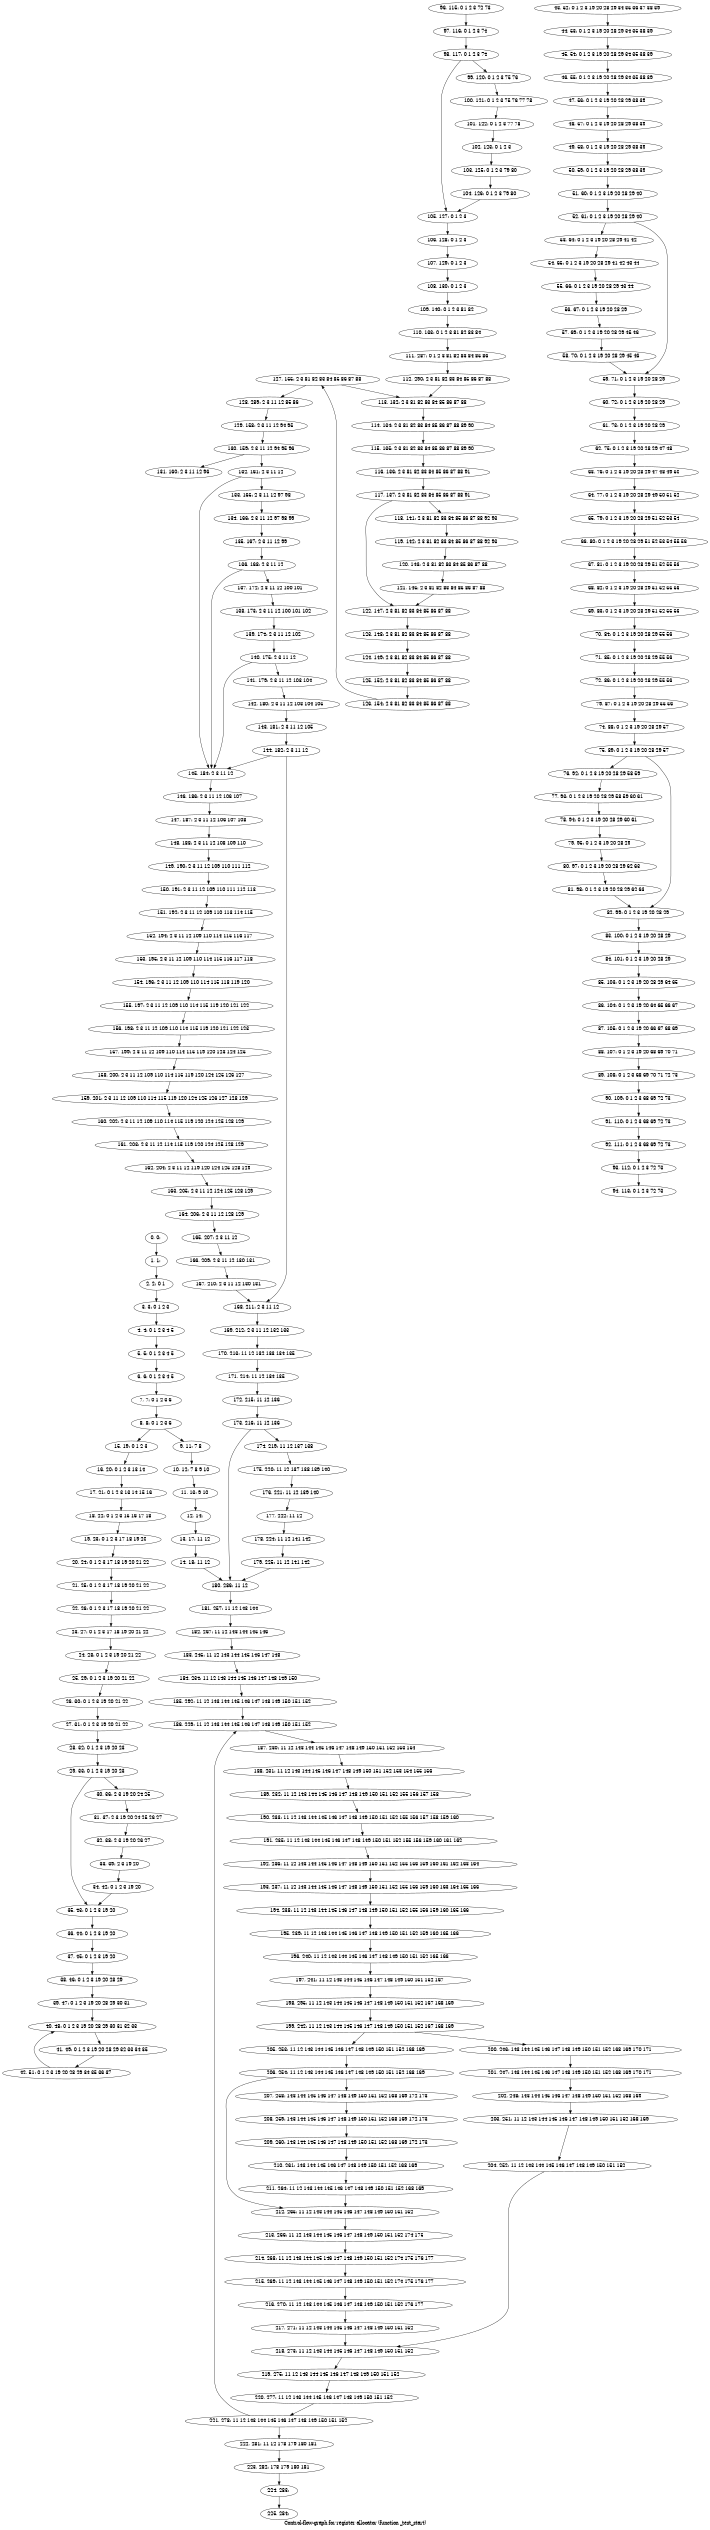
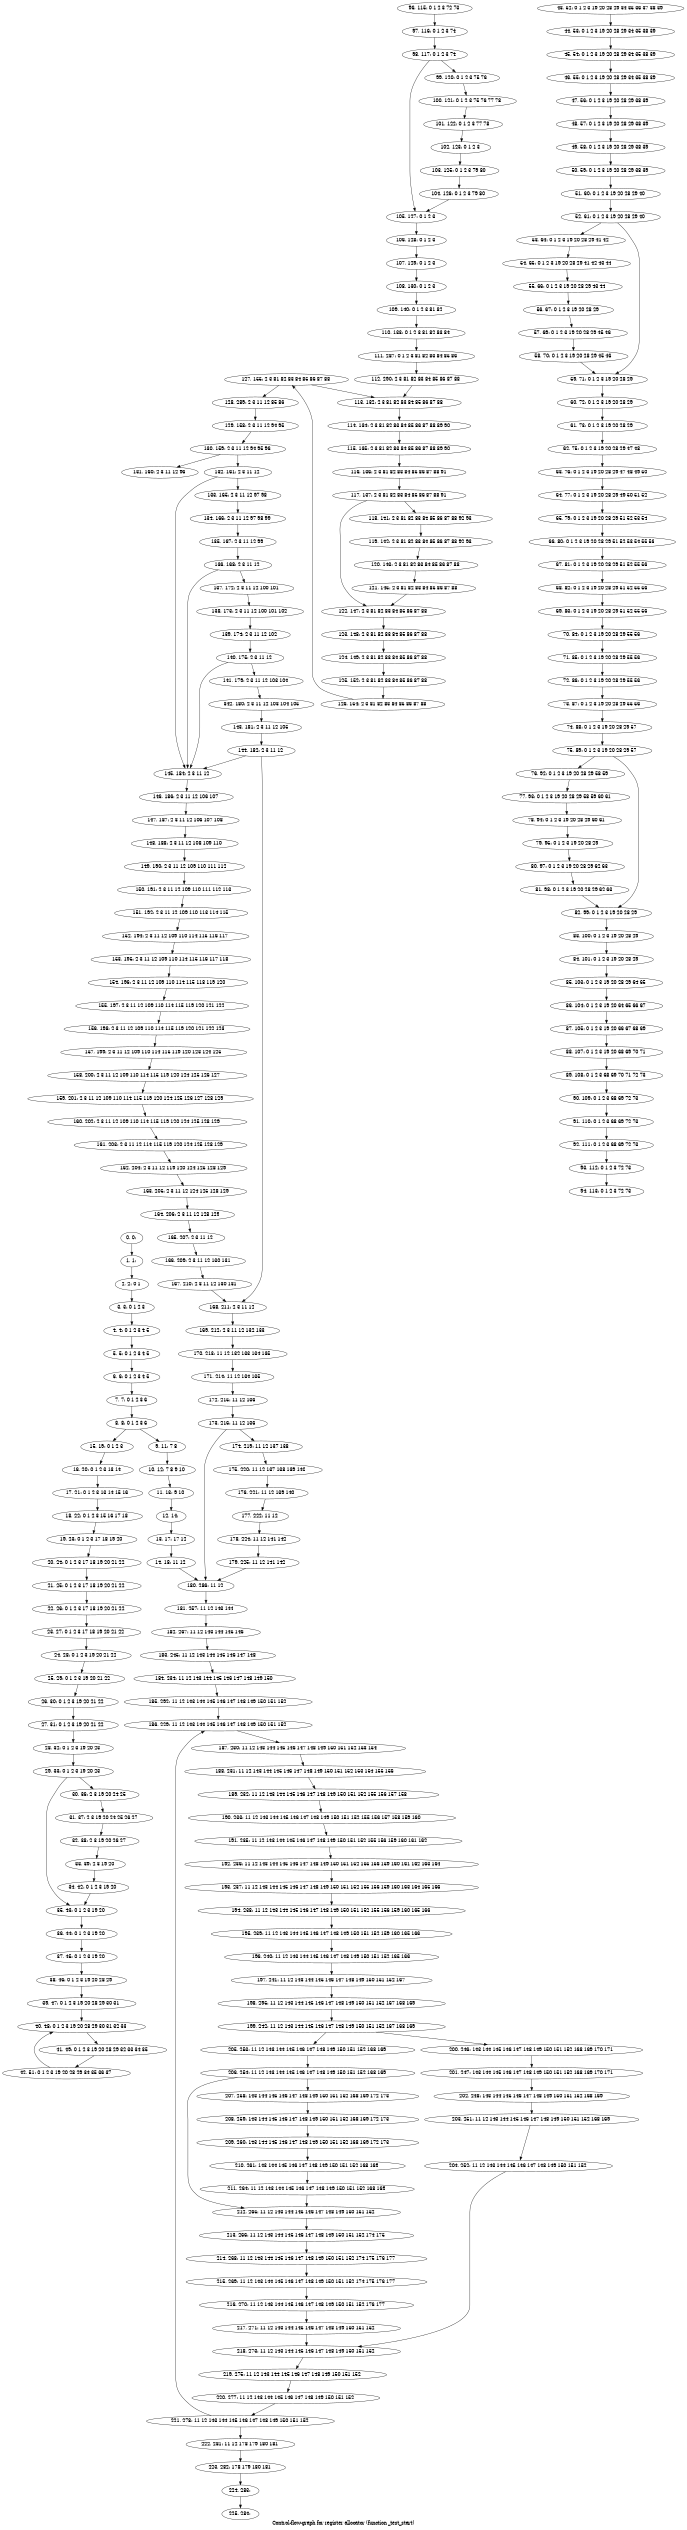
  digraph {
    label="Control-flow-graph for register allocator (function _test_start)"
    n1 [label="0, 0: "]
    n2 [label="1, 1: "]
    n3 [label="2, 2: 0 1 "]
    n4 [label="3, 3: 0 1 2 3 "]
    n5 [label="4, 4: 0 1 2 3 4 5 "]
    n6 [label="5, 5: 0 1 2 3 4 5 "]
    n7 [label="6, 6: 0 1 2 3 4 5 "]
    n8 [label="7, 7: 0 1 2 3 6 "]
    n9 [label="8, 8: 0 1 2 3 6 "]
    n10 [label="9, 11: 7 8 "]
    n11 [label="15, 19: 0 1 2 3 "]
    n12 [label="10, 12: 7 8 9 10 "]
    n13 [label="16, 20: 0 1 2 3 13 14 "]
    n14 [label="11, 13: 9 10 "]
    n15 [label="12, 14: "]
-   n16 [label="13, 17: 11 12 "]
+   n16 [label="13, 17: 17 12"]
    n17 [label="14, 18: 11 12 "]
    n18 [label="180, 286: 11 12 "]
    n19 [label="181, 257: 11 12 143 144 "]
    n20 [label="17, 21: 0 1 2 3 13 14 15 16 "]
    n21 [label="18, 22: 0 1 2 3 15 16 17 18 "]
    n22 [label="19, 23: 0 1 2 3 17 18 19 20 "]
    n23 [label="20, 24: 0 1 2 3 17 18 19 20 21 22 "]
    n24 [label="21, 25: 0 1 2 3 17 18 19 20 21 22 "]
    n25 [label="22, 26: 0 1 2 3 17 18 19 20 21 22 "]
    n26 [label="23, 27: 0 1 2 3 17 18 19 20 21 22 "]
    n27 [label="24, 28: 0 1 2 3 19 20 21 22 "]
    n28 [label="25, 29: 0 1 2 3 19 20 21 22 "]
    n29 [label="26, 30: 0 1 2 3 19 20 21 22 "]
    n30 [label="27, 31: 0 1 2 3 19 20 21 22 "]
    n31 [label="28, 32: 0 1 2 3 19 20 23 "]
    n32 [label="29, 33: 0 1 2 3 19 20 23 "]
    n33 [label="30, 36: 2 3 19 20 24 25 "]
    n34 [label="35, 43: 0 1 2 3 19 20 "]
    n35 [label="31, 37: 2 3 19 20 24 25 26 27 "]
    n36 [label="36, 44: 0 1 2 3 19 20 "]
    n37 [label="32, 38: 2 3 19 20 26 27 "]
    n38 [label="33, 39: 2 3 19 20 "]
    n39 [label="34, 42: 0 1 2 3 19 20 "]
    n40 [label="37, 45: 0 1 2 3 19 20 "]
    n41 [label="38, 46: 0 1 2 3 19 20 28 29 "]
    n42 [label="39, 47: 0 1 2 3 19 20 28 29 30 31 "]
    n43 [label="40, 48: 0 1 2 3 19 20 28 29 30 31 32 33 "]
    n44 [label="41, 49: 0 1 2 3 19 20 28 29 32 33 34 35 "]
    n45 [label="42, 51: 0 1 2 3 19 20 28 29 34 35 36 37 "]
    n46 [label="43, 52: 0 1 2 3 19 20 28 29 34 35 36 37 38 39 "]
    n47 [label="44, 53: 0 1 2 3 19 20 28 29 34 35 38 39 "]
    n48 [label="45, 54: 0 1 2 3 19 20 28 29 34 35 38 39 "]
    n49 [label="46, 55: 0 1 2 3 19 20 28 29 34 35 38 39 "]
    n50 [label="47, 56: 0 1 2 3 19 20 28 29 38 39 "]
    n51 [label="48, 57: 0 1 2 3 19 20 28 29 38 39 "]
    n52 [label="49, 58: 0 1 2 3 19 20 28 29 38 39 "]
    n53 [label="50, 59: 0 1 2 3 19 20 28 29 38 39 "]
    n54 [label="51, 60: 0 1 2 3 19 20 28 29 40 "]
    n55 [label="52, 61: 0 1 2 3 19 20 28 29 40 "]
    n56 [label="53, 64: 0 1 2 3 19 20 28 29 41 42 "]
    n57 [label="59, 71: 0 1 2 3 19 20 28 29 "]
    n58 [label="54, 65: 0 1 2 3 19 20 28 29 41 42 43 44 "]
    n59 [label="60, 72: 0 1 2 3 19 20 28 29 "]
    n60 [label="55, 66: 0 1 2 3 19 20 28 29 43 44 "]
    n61 [label="56, 67: 0 1 2 3 19 20 28 29 "]
    n62 [label="57, 69: 0 1 2 3 19 20 28 29 45 46 "]
    n63 [label="58, 70: 0 1 2 3 19 20 28 29 45 46 "]
    n64 [label="61, 73: 0 1 2 3 19 20 28 29 "]
    n65 [label="62, 75: 0 1 2 3 19 20 28 29 47 48 "]
    n66 [label="63, 76: 0 1 2 3 19 20 28 29 47 48 49 50 "]
    n67 [label="64, 77: 0 1 2 3 19 20 28 29 49 50 51 52 "]
    n68 [label="65, 79: 0 1 2 3 19 20 28 29 51 52 53 54 "]
    n69 [label="66, 80: 0 1 2 3 19 20 28 29 51 52 53 54 55 56 "]
    n70 [label="67, 81: 0 1 2 3 19 20 28 29 51 52 55 56 "]
    n71 [label="68, 82: 0 1 2 3 19 20 28 29 51 52 55 56 "]
    n72 [label="69, 83: 0 1 2 3 19 20 28 29 51 52 55 56 "]
    n73 [label="70, 84: 0 1 2 3 19 20 28 29 55 56 "]
    n74 [label="71, 85: 0 1 2 3 19 20 28 29 55 56 "]
    n75 [label="72, 86: 0 1 2 3 19 20 28 29 55 56 "]
-   n76 [label="79, 87: 0 1 2 3 19 20 28 29 55 56"]
+   n76 [label="73, 87: 0 1 2 3 19 20 28 29 55 56 "]
    n77 [label="74, 88: 0 1 2 3 19 20 28 29 57 "]
    n78 [label="75, 89: 0 1 2 3 19 20 28 29 57 "]
    n79 [label="76, 92: 0 1 2 3 19 20 28 29 58 59 "]
    n80 [label="82, 99: 0 1 2 3 19 20 28 29 "]
    n81 [label="77, 93: 0 1 2 3 19 20 28 29 58 59 60 61 "]
    n82 [label="83, 100: 0 1 2 3 19 20 28 29 "]
    n83 [label="78, 94: 0 1 2 3 19 20 28 29 60 61 "]
    n84 [label="79, 95: 0 1 2 3 19 20 28 29 "]
    n85 [label="80, 97: 0 1 2 3 19 20 28 29 62 63 "]
    n86 [label="81, 98: 0 1 2 3 19 20 28 29 62 63 "]
    n87 [label="84, 101: 0 1 2 3 19 20 28 29 "]
    n88 [label="85, 103: 0 1 2 3 19 20 28 29 64 65 "]
    n89 [label="86, 104: 0 1 2 3 19 20 64 65 66 67 "]
    n90 [label="87, 105: 0 1 2 3 19 20 66 67 68 69 "]
    n91 [label="88, 107: 0 1 2 3 19 20 68 69 70 71 "]
    n92 [label="89, 108: 0 1 2 3 68 69 70 71 72 73 "]
    n93 [label="90, 109: 0 1 2 3 68 69 72 73 "]
    n94 [label="91, 110: 0 1 2 3 68 69 72 73 "]
    n95 [label="92, 111: 0 1 2 3 68 69 72 73 "]
    n96 [label="93, 112: 0 1 2 3 72 73 "]
    n97 [label="94, 113: 0 1 2 3 72 73 "]
    n98 [label="96, 115: 0 1 2 3 72 73 "]
    n99 [label="97, 116: 0 1 2 3 74 "]
    n100 [label="98, 117: 0 1 2 3 74 "]
    n101 [label="99, 120: 0 1 2 3 75 76 "]
    n102 [label="105, 127: 0 1 2 3 "]
    n103 [label="100, 121: 0 1 2 3 75 76 77 78 "]
    n104 [label="106, 128: 0 1 2 3 "]
    n105 [label="101, 122: 0 1 2 3 77 78 "]
    n106 [label="102, 123: 0 1 2 3 "]
    n107 [label="103, 125: 0 1 2 3 79 80 "]
    n108 [label="104, 126: 0 1 2 3 79 80 "]
    n109 [label="107, 129: 0 1 2 3 "]
    n110 [label="108, 130: 0 1 2 3 "]
    n111 [label="109, 140: 0 1 2 3 81 82 "]
    n112 [label="110, 133: 0 1 2 3 81 82 83 84 "]
    n113 [label="111, 287: 0 1 2 3 81 82 83 84 85 86 "]
    n114 [label="112, 290: 2 3 81 82 83 84 85 86 87 88 "]
    n115 [label="113, 132: 2 3 81 82 83 84 85 86 87 88 "]
    n116 [label="114, 134: 2 3 81 82 83 84 85 86 87 88 89 90 "]
    n117 [label="115, 135: 2 3 81 82 83 84 85 86 87 88 89 90 "]
    n118 [label="116, 136: 2 3 81 82 83 84 85 86 87 88 91 "]
    n119 [label="117, 137: 2 3 81 82 83 84 85 86 87 88 91 "]
    n120 [label="118, 141: 2 3 81 82 83 84 85 86 87 88 92 93 "]
    n121 [label="122, 147: 2 3 81 82 83 84 85 86 87 88 "]
    n122 [label="119, 142: 2 3 81 82 83 84 85 86 87 88 92 93 "]
    n123 [label="123, 148: 2 3 81 82 83 84 85 86 87 88 "]
    n124 [label="120, 143: 2 3 81 82 83 84 85 86 87 88 "]
    n125 [label="121, 145: 2 3 81 82 83 84 85 86 87 88 "]
    n126 [label="124, 149: 2 3 81 82 83 84 85 86 87 88 "]
    n127 [label="125, 152: 2 3 81 82 83 84 85 86 87 88 "]
    n128 [label="126, 154: 2 3 81 82 83 84 85 86 87 88 "]
    n129 [label="127, 155: 2 3 81 82 83 84 85 86 87 88 "]
    n130 [label="128, 289: 2 3 11 12 85 86 "]
    n131 [label="129, 158: 2 3 11 12 94 95 "]
    n132 [label="130, 159: 2 3 11 12 94 95 96 "]
    n133 [label="131, 160: 2 3 11 12 96 "]
    n134 [label="132, 161: 2 3 11 12 "]
    n135 [label="133, 165: 2 3 11 12 97 98 "]
    n136 [label="145, 184: 2 3 11 12 "]
    n137 [label="134, 166: 2 3 11 12 97 98 99 "]
    n138 [label="146, 186: 2 3 11 12 106 107 "]
    n139 [label="135, 167: 2 3 11 12 99 "]
    n140 [label="136, 168: 2 3 11 12 "]
    n141 [label="137, 172: 2 3 11 12 100 101 "]
    n142 [label="138, 173: 2 3 11 12 100 101 102 "]
    n143 [label="139, 174: 2 3 11 12 102 "]
    n144 [label="140, 175: 2 3 11 12 "]
    n145 [label="141, 179: 2 3 11 12 103 104 "]
-   n146 [label="142, 180: 2 3 11 12 103 104 105 "]
+   n146 [label="342, 180: 2 3 11 12 103 104 105"]
    n147 [label="143, 181: 2 3 11 12 105 "]
    n148 [label="144, 182: 2 3 11 12 "]
    n149 [label="168, 211: 2 3 11 12 "]
    n150 [label="169, 212: 2 3 11 12 132 133 "]
    n151 [label="147, 187: 2 3 11 12 106 107 108 "]
    n152 [label="148, 188: 2 3 11 12 108 109 110 "]
    n153 [label="149, 190: 2 3 11 12 109 110 111 112 "]
    n154 [label="150, 191: 2 3 11 12 109 110 111 112 113 "]
    n155 [label="151, 192: 2 3 11 12 109 110 113 114 115 "]
    n156 [label="152, 194: 2 3 11 12 109 110 114 115 116 117 "]
    n157 [label="153, 195: 2 3 11 12 109 110 114 115 116 117 118 "]
    n158 [label="154, 196: 2 3 11 12 109 110 114 115 118 119 120 "]
    n159 [label="155, 197: 2 3 11 12 109 110 114 115 119 120 121 122 "]
    n160 [label="156, 198: 2 3 11 12 109 110 114 115 119 120 121 122 123 "]
    n161 [label="157, 199: 2 3 11 12 109 110 114 115 119 120 123 124 125 "]
    n162 [label="158, 200: 2 3 11 12 109 110 114 115 119 120 124 125 126 127 "]
    n163 [label="159, 201: 2 3 11 12 109 110 114 115 119 120 124 125 126 127 128 129 "]
    n164 [label="160, 202: 2 3 11 12 109 110 114 115 119 120 124 125 128 129 "]
    n165 [label="161, 203: 2 3 11 12 114 115 119 120 124 125 128 129 "]
    n166 [label="162, 204: 2 3 11 12 119 120 124 125 128 129 "]
    n167 [label="163, 205: 2 3 11 12 124 125 128 129 "]
    n168 [label="164, 206: 2 3 11 12 128 129 "]
    n169 [label="165, 207: 2 3 11 12 "]
    n170 [label="166, 209: 2 3 11 12 130 131 "]
    n171 [label="167, 210: 2 3 11 12 130 131 "]
    n172 [label="170, 213: 11 12 132 133 134 135 "]
    n173 [label="171, 214: 11 12 134 135 "]
    n174 [label="172, 215: 11 12 136 "]
    n175 [label="173, 216: 11 12 136 "]
    n176 [label="174, 219: 11 12 137 138 "]
    n177 [label="175, 220: 11 12 137 138 139 140 "]
    n178 [label="176, 221: 11 12 139 140 "]
    n179 [label="177, 222: 11 12 "]
    n180 [label="178, 224: 11 12 141 142 "]
    n181 [label="179, 225: 11 12 141 142 "]
    n182 [label="182, 267: 11 12 143 144 145 146 "]
    n183 [label="183, 245: 11 12 143 144 145 146 147 148 "]
    n184 [label="184, 234: 11 12 143 144 145 146 147 148 149 150 "]
    n185 [label="185, 292: 11 12 143 144 145 146 147 148 149 150 151 152 "]
    n186 [label="186, 229: 11 12 143 144 145 146 147 148 149 150 151 152 "]
    n187 [label="187, 230: 11 12 143 144 145 146 147 148 149 150 151 152 153 154 "]
    n188 [label="188, 231: 11 12 143 144 145 146 147 148 149 150 151 152 153 154 155 156 "]
    n189 [label="189, 232: 11 12 143 144 145 146 147 148 149 150 151 152 155 156 157 158 "]
    n190 [label="190, 233: 11 12 143 144 145 146 147 148 149 150 151 152 155 156 157 158 159 160 "]
    n191 [label="191, 235: 11 12 143 144 145 146 147 148 149 150 151 152 155 156 159 160 161 162 "]
    n192 [label="192, 236: 11 12 143 144 145 146 147 148 149 150 151 152 155 156 159 160 161 162 163 164 "]
    n193 [label="193, 237: 11 12 143 144 145 146 147 148 149 150 151 152 155 156 159 160 163 164 165 166 "]
    n194 [label="194, 238: 11 12 143 144 145 146 147 148 149 150 151 152 155 156 159 160 165 166 "]
    n195 [label="195, 239: 11 12 143 144 145 146 147 148 149 150 151 152 159 160 165 166 "]
    n196 [label="196, 240: 11 12 143 144 145 146 147 148 149 150 151 152 165 166 "]
    n197 [label="197, 241: 11 12 143 144 145 146 147 148 149 150 151 152 167 "]
    n198 [label="198, 295: 11 12 143 144 145 146 147 148 149 150 151 152 167 168 169 "]
    n199 [label="199, 242: 11 12 143 144 145 146 147 148 149 150 151 152 167 168 169 "]
    n200 [label="200, 246: 143 144 145 146 147 148 149 150 151 152 168 169 170 171 "]
    n201 [label="205, 253: 11 12 143 144 145 146 147 148 149 150 151 152 168 169 "]
    n202 [label="201, 247: 143 144 145 146 147 148 149 150 151 152 168 169 170 171 "]
    n203 [label="206, 254: 11 12 143 144 145 146 147 148 149 150 151 152 168 169 "]
    n204 [label="202, 248: 143 144 145 146 147 148 149 150 151 152 168 169 "]
    n205 [label="203, 251: 11 12 143 144 145 146 147 148 149 150 151 152 168 169 "]
    n206 [label="204, 252: 11 12 143 144 145 146 147 148 149 150 151 152 "]
    n207 [label="218, 273: 11 12 143 144 145 146 147 148 149 150 151 152 "]
    n208 [label="219, 275: 11 12 143 144 145 146 147 148 149 150 151 152 "]
    n209 [label="207, 258: 143 144 145 146 147 148 149 150 151 152 168 169 172 173 "]
    n210 [label="212, 265: 11 12 143 144 145 146 147 148 149 150 151 152 "]
    n211 [label="208, 259: 143 144 145 146 147 148 149 150 151 152 168 169 172 173 "]
    n212 [label="213, 266: 11 12 143 144 145 146 147 148 149 150 151 152 174 175 "]
    n213 [label="209, 260: 143 144 145 146 147 148 149 150 151 152 168 169 172 173 "]
    n214 [label="210, 261: 143 144 145 146 147 148 149 150 151 152 168 169 "]
    n215 [label="211, 264: 11 12 143 144 145 146 147 148 149 150 151 152 168 169 "]
    n216 [label="214, 268: 11 12 143 144 145 146 147 148 149 150 151 152 174 175 176 177 "]
    n217 [label="215, 269: 11 12 143 144 145 146 147 148 149 150 151 152 174 175 176 177 "]
    n218 [label="216, 270: 11 12 143 144 145 146 147 148 149 150 151 152 176 177 "]
    n219 [label="217, 271: 11 12 143 144 145 146 147 148 149 150 151 152 "]
    n220 [label="220, 277: 11 12 143 144 145 146 147 148 149 150 151 152 "]
    n221 [label="221, 278: 11 12 143 144 145 146 147 148 149 150 151 152 "]
    n222 [label="222, 281: 11 12 178 179 180 181 "]
    n223 [label="223, 282: 178 179 180 181 "]
    n224 [label="224, 283: "]
    n225 [label="225, 284: "]
    n1 -> n2
    n2 -> n3
    n3 -> n4
    n4 -> n5
    n5 -> n6
    n6 -> n7
    n7 -> n8
    n8 -> n9
    n9 -> n10
    n9 -> n11
    n10 -> n12
    n11 -> n13
    n12 -> n14
    n13 -> n20
    n14 -> n15
    n15 -> n16
    n16 -> n17
    n17 -> n18
    n18 -> n19
    n19 -> n182
    n20 -> n21
    n21 -> n22
    n22 -> n23
    n23 -> n24
    n24 -> n25
    n25 -> n26
    n26 -> n27
    n27 -> n28
    n28 -> n29
    n29 -> n30
    n30 -> n31
    n31 -> n32
    n32 -> n33
    n32 -> n34
    n33 -> n35
    n34 -> n36
    n35 -> n37
    n36 -> n40
    n37 -> n38
    n38 -> n39
    n39 -> n34
    n40 -> n41
    n41 -> n42
    n42 -> n43
    n43 -> n44
    n44 -> n45
    n45 -> n43
    n46 -> n47
    n47 -> n48
    n48 -> n49
    n49 -> n50
    n50 -> n51
    n51 -> n52
    n52 -> n53
    n53 -> n54
    n54 -> n55
    n55 -> n56
    n55 -> n57
    n56 -> n58
    n57 -> n59
    n58 -> n60
    n59 -> n64
    n60 -> n61
    n61 -> n62
    n62 -> n63
    n63 -> n57
    n64 -> n65
    n65 -> n66
    n66 -> n67
    n67 -> n68
    n68 -> n69
    n69 -> n70
    n70 -> n71
    n71 -> n72
    n72 -> n73
    n73 -> n74
    n74 -> n75
    n75 -> n76
    n76 -> n77
    n77 -> n78
    n78 -> n79
    n78 -> n80
    n79 -> n81
    n80 -> n82
    n81 -> n83
    n82 -> n87
    n83 -> n84
    n84 -> n85
    n85 -> n86
    n86 -> n80
    n87 -> n88
    n88 -> n89
    n89 -> n90
    n90 -> n91
    n91 -> n92
    n92 -> n93
    n93 -> n94
    n94 -> n95
    n95 -> n96
    n96 -> n97
    n98 -> n99
    n99 -> n100
    n100 -> n101
    n100 -> n102
    n101 -> n103
    n102 -> n104
    n103 -> n105
    n104 -> n109
    n105 -> n106
    n106 -> n107
    n107 -> n108
    n108 -> n102
    n109 -> n110
    n110 -> n111
    n111 -> n112
    n112 -> n113
    n113 -> n114
    n114 -> n115
    n115 -> n116
    n116 -> n117
    n117 -> n118
    n118 -> n119
    n119 -> n120
    n119 -> n121
    n120 -> n122
    n121 -> n123
    n122 -> n124
    n123 -> n126
    n124 -> n125
    n125 -> n121
    n126 -> n127
    n127 -> n128
    n128 -> n129
    n129 -> n115
    n129 -> n130
    n130 -> n131
    n131 -> n132
    n132 -> n133
    n132 -> n134
    n134 -> n135
    n134 -> n136
    n135 -> n137
    n136 -> n138
    n137 -> n139
    n138 -> n151
    n139 -> n140
    n140 -> n136
    n140 -> n141
    n141 -> n142
    n142 -> n143
    n143 -> n144
    n144 -> n136
    n144 -> n145
    n145 -> n146
    n146 -> n147
    n147 -> n148
    n148 -> n136
    n148 -> n149
    n149 -> n150
    n150 -> n172
    n151 -> n152
    n152 -> n153
    n153 -> n154
    n154 -> n155
    n155 -> n156
    n156 -> n157
    n157 -> n158
    n158 -> n159
    n159 -> n160
    n160 -> n161
    n161 -> n162
    n162 -> n163
    n163 -> n164
    n164 -> n165
    n165 -> n166
    n166 -> n167
    n167 -> n168
    n168 -> n169
    n169 -> n170
    n170 -> n171
    n171 -> n149
    n172 -> n173
    n173 -> n174
    n174 -> n175
    n175 -> n18
    n175 -> n176
    n176 -> n177
    n177 -> n178
    n178 -> n179
    n179 -> n180
    n180 -> n181
    n181 -> n18
    n182 -> n183
    n183 -> n184
    n184 -> n185
    n185 -> n186
    n186 -> n187
    n187 -> n188
    n188 -> n189
    n189 -> n190
    n190 -> n191
    n191 -> n192
    n192 -> n193
    n193 -> n194
    n194 -> n195
    n195 -> n196
    n196 -> n197
    n197 -> n198
    n198 -> n199
    n199 -> n200
    n199 -> n201
    n200 -> n202
    n201 -> n203
    n202 -> n204
    n203 -> n209
    n203 -> n210
    n204 -> n205
    n205 -> n206
    n206 -> n207
    n207 -> n208
    n208 -> n220
    n209 -> n211
    n210 -> n212
    n211 -> n213
    n212 -> n216
    n213 -> n214
    n214 -> n215
    n215 -> n210
    n216 -> n217
    n217 -> n218
    n218 -> n219
    n219 -> n207
    n220 -> n221
    n221 -> n186
    n221 -> n222
    n222 -> n223
    n223 -> n224
    n224 -> n225
  }
